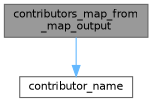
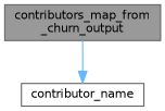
  digraph {
    rankdir=TB
    node [fontname=Helvetica fontsize=10 shape=box style=filled]
-   n1 [color=gray40 fillcolor=grey60 fontcolor=black height=0.2 label="contributors_map_from\l_map_output" width=0.4]
+   n1 [color=gray40 fillcolor=grey60 fontcolor=black height=0.2 label="contributors_map_from\l_churn_output" width=0.4]
    n2 [color=grey40 fillcolor=white height=0.2 label=contributor_name width=0.4]
    n1 -> n2 [color=steelblue1 fontname=Helvetica fontsize=10 labelfontname=Helvetica labelfontsize=10 style=solid]
  }
